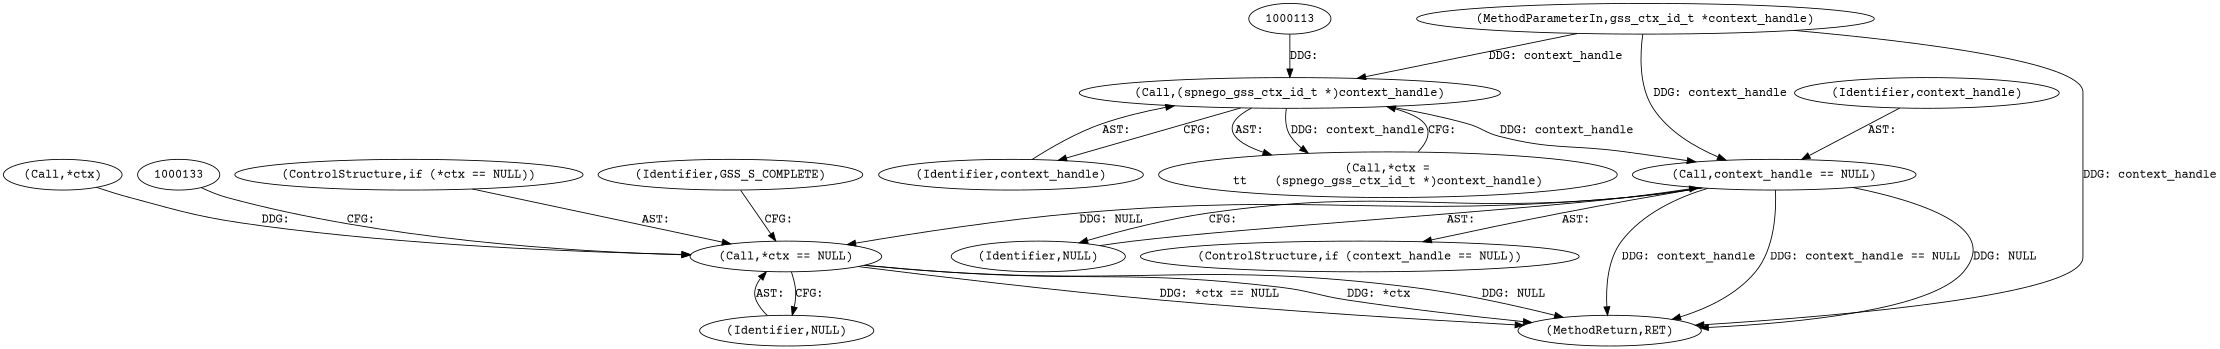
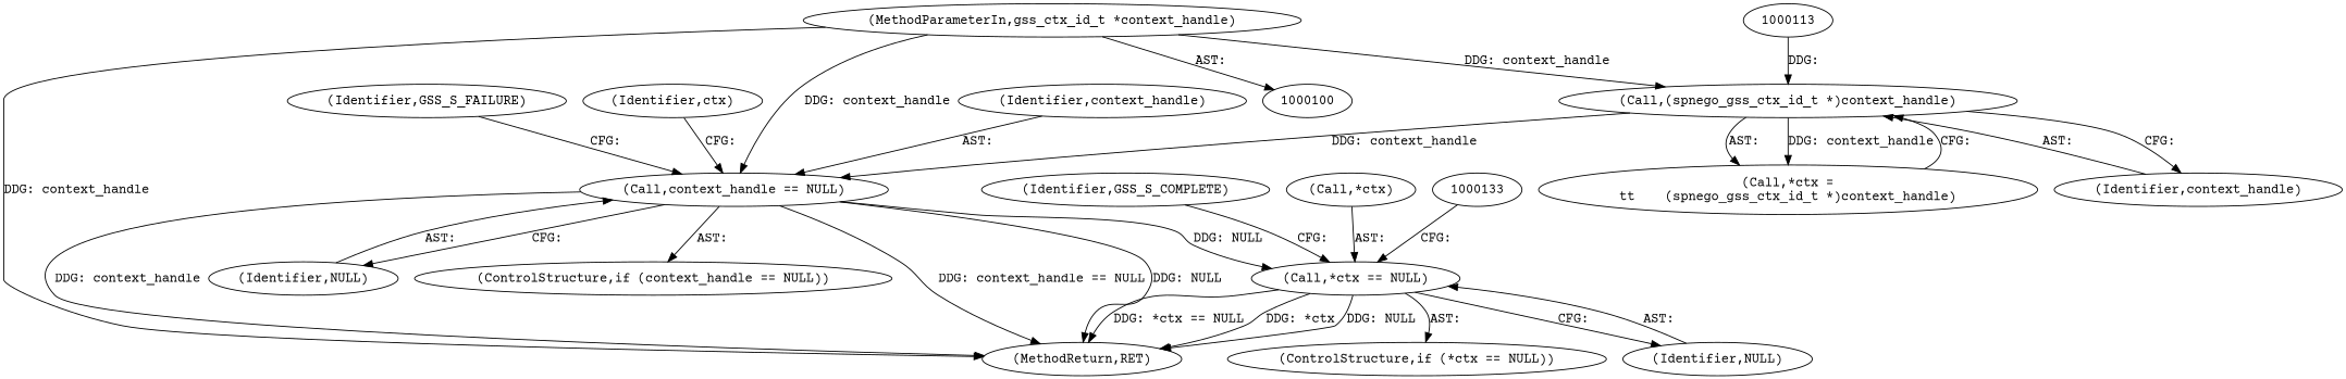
  digraph {
    fontname="Courier Prime"
    node [fontname="Courier Prime"]
    edge [fontname="Courier Prime"]
    n1 [label="(Call,*ctx == NULL)"]
    n2 [label="(ControlStructure,if (*ctx == NULL))"]
    n3 [label="(MethodReturn,RET)"]
    n4 [label="(Identifier,NULL)"]
    n5 [label="(Call,context_handle == NULL)"]
    n6 [label="(Identifier,NULL)"]
    n7 [label="(ControlStructure,if (context_handle == NULL))"]
    n8 [label="(Call,(spnego_gss_ctx_id_t *)context_handle)"]
    n9 [label="(Identifier,context_handle)"]
    n10 [label="(Call,*ctx =\n\t\t    (spnego_gss_ctx_id_t *)context_handle)"]
    n11 [label="(MethodParameterIn,gss_ctx_id_t *context_handle)"]
+   1000100
+   n13 [label="(Identifier,ctx)"]
    n14 [label="(Identifier,context_handle)"]
    n15 [label="(Identifier,GSS_S_COMPLETE)"]
+   n16 [label="(Identifier,GSS_S_FAILURE)"]
    n17 [label="(Call,*ctx)"]
    1000133
    1000113
-   n2 -> n1 [label="AST: "]
+   n1 -> n2 [label="AST: "]
    n1 -> n3 [label="DDG: *ctx == NULL"]
    n1 -> n3 [label="DDG: *ctx"]
    n1 -> n3 [label="DDG: NULL"]
    n1 -> n4 [label="CFG: "]
    n4 -> n1 [label="AST: "]
    n5 -> n1 [label="DDG: NULL"]
    n5 -> n3 [label="DDG: context_handle"]
    n5 -> n3 [label="DDG: context_handle == NULL"]
    n5 -> n3 [label="DDG: NULL"]
    n5 -> n6 [label="CFG: "]
    n5 -> n7 [label="AST: "]
    n6 -> n5 [label="AST: "]
    n8 -> n5 [label="DDG: context_handle"]
    n8 -> n9 [label="CFG: "]
    n8 -> n10 [label="AST: "]
    n8 -> n10 [label="DDG: context_handle"]
    n9 -> n8 [label="AST: "]
    n10 -> n8 [label="CFG: "]
    n11 -> n3 [label="DDG: context_handle"]
    n11 -> n5 [label="DDG: context_handle"]
    n11 -> n8 [label="DDG: context_handle"]
+   n11 -> 1000100 [label="AST: "]
+   n13 -> n5 [label="CFG: "]
    n14 -> n5 [label="AST: "]
    n15 -> n1 [label="CFG: "]
-   n17 -> n1 [label="DDG: "]
+   n16 -> n5 [label="CFG: "]
+   n17 -> n1 [label="AST: "]
    1000133 -> n1 [label="CFG: "]
    1000113 -> n8 [label="DDG: "]
  }
